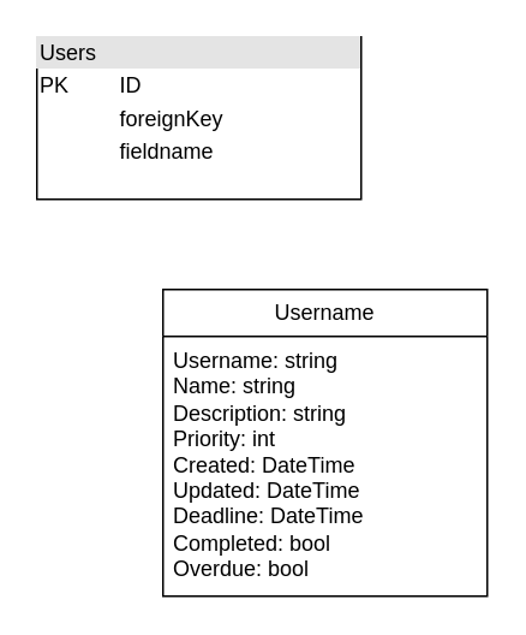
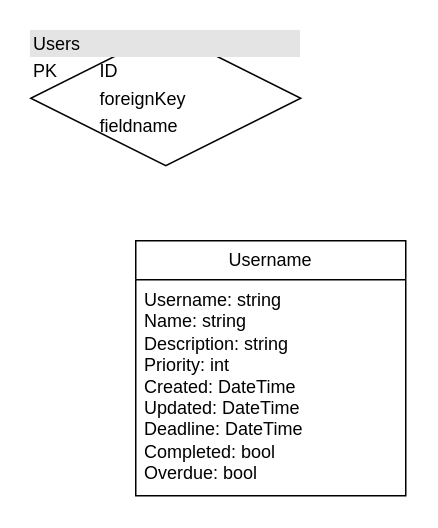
  <mxCell id="0" />
  <mxCell id="1" parent="0" />
  <mxCell id="2" value="Username" style="swimlane;fontStyle=0;childLayout=stackLayout;horizontal=1;startSize=26;fillColor=none;horizontalStack=0;resizeParent=1;resizeParentMax=0;resizeLast=0;collapsible=1;marginBottom=0;whiteSpace=wrap;html=1;" vertex="1" parent="1"><mxGeometry x="90" y="160" width="180" height="170" as="geometry" /></mxCell>
  <mxCell id="3" value="Username: string&lt;br&gt;Name: string&lt;br&gt;Description: string&lt;br&gt;Priority: int&lt;br&gt;Created: DateTime&lt;br&gt;Updated: DateTime&lt;br&gt;Deadline: DateTime&lt;br&gt;Completed: bool&lt;br&gt;Overdue: bool&lt;br&gt;" style="text;strokeColor=none;fillColor=none;align=left;verticalAlign=top;spacingLeft=4;spacingRight=4;overflow=hidden;rotatable=0;points=[[0,0.5],[1,0.5]];portConstraint=eastwest;whiteSpace=wrap;html=1;" vertex="1" parent="2"><mxGeometry y="26" width="180" height="144" as="geometry" /></mxCell>
- <mxCell id="4" value="&lt;div style=&quot;box-sizing:border-box;width:100%;background:#e4e4e4;padding:2px;&quot;&gt;Users&lt;/div&gt;&lt;table style=&quot;width:100%;font-size:1em;&quot; cellpadding=&quot;2&quot; cellspacing=&quot;0&quot;&gt;&lt;tbody&gt;&lt;tr&gt;&lt;td&gt;PK&lt;/td&gt;&lt;td&gt;ID&lt;/td&gt;&lt;/tr&gt;&lt;tr&gt;&lt;td&gt;&lt;br&gt;&lt;/td&gt;&lt;td&gt;foreignKey&lt;/td&gt;&lt;/tr&gt;&lt;tr&gt;&lt;td&gt;&lt;/td&gt;&lt;td&gt;fieldname&lt;/td&gt;&lt;/tr&gt;&lt;/tbody&gt;&lt;/table&gt;" style="verticalAlign=top;align=left;overflow=fill;html=1;whiteSpace=wrap;" vertex="1" parent="1"><mxGeometry x="20" y="20" width="180" height="90" as="geometry" /></mxCell>
+ <mxCell id="4" value="&lt;div style=&quot;box-sizing:border-box;width:100%;background:#e4e4e4;padding:2px;&quot;&gt;Users&lt;/div&gt;&lt;table style=&quot;width:100%;font-size:1em;&quot; cellpadding=&quot;2&quot; cellspacing=&quot;0&quot;&gt;&lt;tbody&gt;&lt;tr&gt;&lt;td&gt;PK&lt;/td&gt;&lt;td&gt;ID&lt;/td&gt;&lt;/tr&gt;&lt;tr&gt;&lt;td&gt;&lt;br&gt;&lt;/td&gt;&lt;td&gt;foreignKey&lt;/td&gt;&lt;/tr&gt;&lt;tr&gt;&lt;td&gt;&lt;/td&gt;&lt;td&gt;fieldname&lt;/td&gt;&lt;/tr&gt;&lt;/tbody&gt;&lt;/table&gt;" style="rhombus;verticalAlign=top;align=left;overflow=fill;html=1;whiteSpace=wrap;" vertex="1" parent="1"><mxGeometry x="20" y="20" width="180" height="90" as="geometry" /></mxCell>
